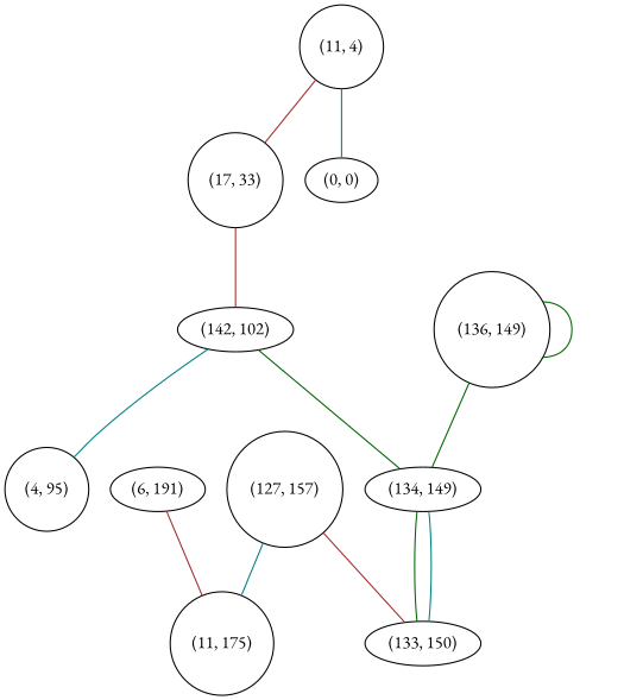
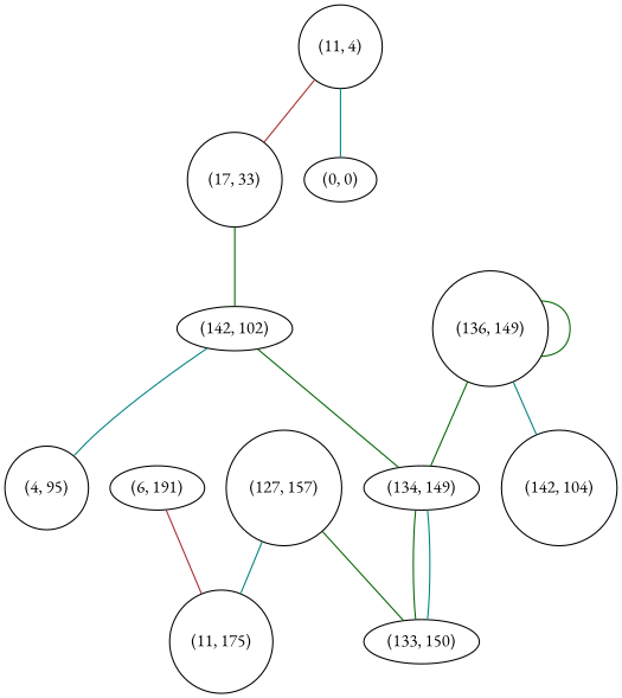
  graph {
    fontname="EB Garamond"
    node [fontname="EB Garamond" shape=circle]
    edge [color=teal fontname="EB Garamond" weight=1]
    "(133, 150)" [shape=ellipse]
    "(127, 157)"
    "(11, 175)"
    "(11, 4)"
    "(17, 33)"
    "(0, 0)" [shape=ellipse]
    "(142, 102)" [shape=ellipse]
    "(6, 191)" [shape=ellipse]
    "(136, 149)"
+   "(142, 104)"
    "(134, 149)" [shape=ellipse]
    "(4, 95)"
-   "(127, 157)" -- "(133, 150)" [color=brown]
+   "(127, 157)" -- "(133, 150)" [color=darkgreen]
    "(127, 157)" -- "(11, 175)"
    "(11, 4)" -- "(17, 33)" [color=brown]
    "(11, 4)" -- "(0, 0)" [weight=4]
-   "(17, 33)" -- "(142, 102)" [color=brown]
+   "(17, 33)" -- "(142, 102)" [color=darkgreen]
    "(142, 102)" -- "(134, 149)" [color=darkgreen]
    "(142, 102)" -- "(4, 95)"
    "(6, 191)" -- "(11, 175)" [color=brown]
    "(136, 149)" -- "(136, 149)" [color=darkgreen weight=2]
+   "(136, 149)" -- "(142, 104)"
    "(136, 149)" -- "(134, 149)" [color=darkgreen]
    "(134, 149)" -- "(133, 150)" [color=darkgreen]
    "(134, 149)" -- "(133, 150)"
  }
